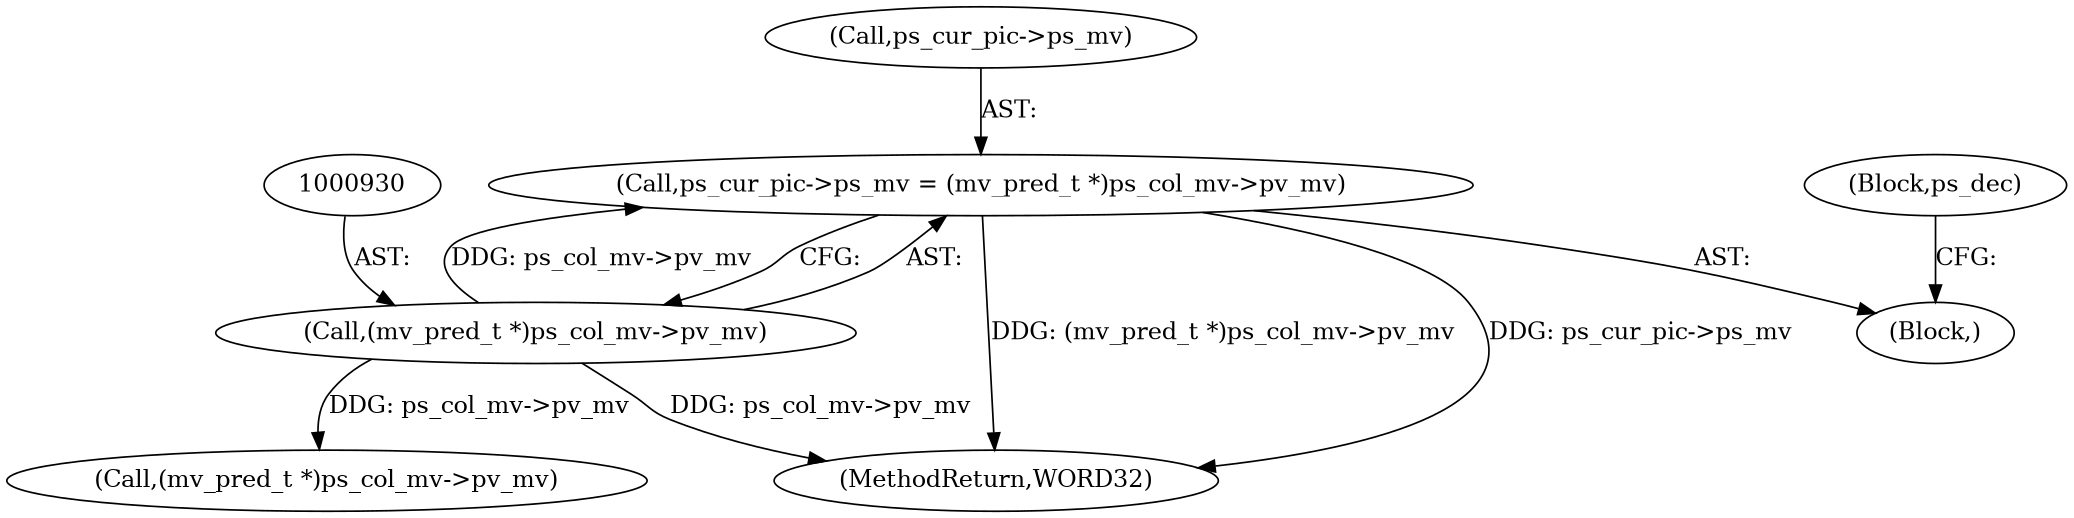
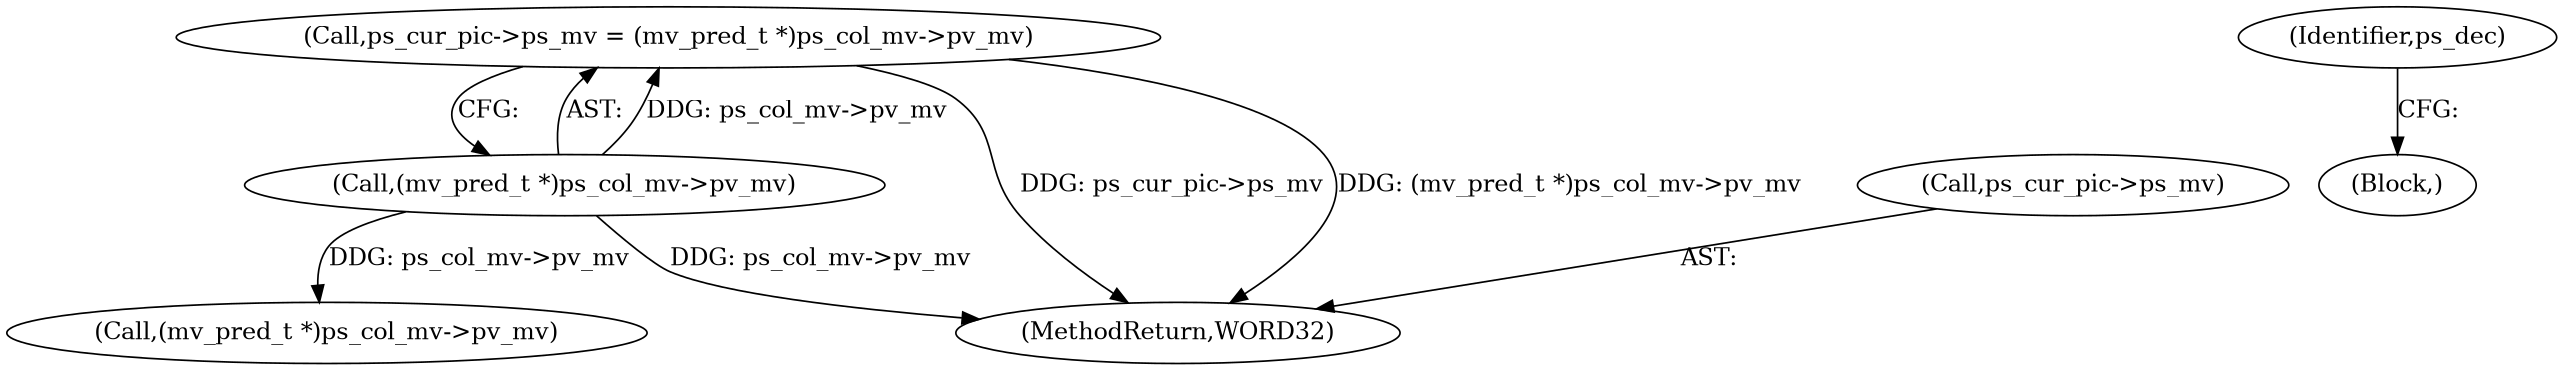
  digraph {
    n1 [label="(Call,ps_cur_pic->ps_mv = (mv_pred_t *)ps_col_mv->pv_mv)"]
    n2 [label="(Call,(mv_pred_t *)ps_col_mv->pv_mv)"]
    n3 [label="(Block,)"]
    n4 [label="(MethodReturn,WORD32)"]
    n5 [label="(Call,(mv_pred_t *)ps_col_mv->pv_mv)"]
-   n6 [label="(Block,ps_dec)"]
+   n6 [label="(Identifier,ps_dec)"]
    n7 [label="(Call,ps_cur_pic->ps_mv)"]
-   1000930
    n1 -> n2 [label="CFG: "]
-   n1 -> n3 [label="AST: "]
    n1 -> n4 [label="DDG: ps_cur_pic->ps_mv"]
    n1 -> n4 [label="DDG: (mv_pred_t *)ps_col_mv->pv_mv"]
    n2 -> n1 [label="AST: "]
    n2 -> n1 [label="DDG: ps_col_mv->pv_mv"]
    n2 -> n4 [label="DDG: ps_col_mv->pv_mv"]
    n2 -> n5 [label="DDG: ps_col_mv->pv_mv"]
    n6 -> n3 [label="CFG: "]
-   n7 -> n1 [label="AST: "]
-   1000930 -> n2 [label="AST: "]
+   n7 -> n4 [label="AST: "]
  }
